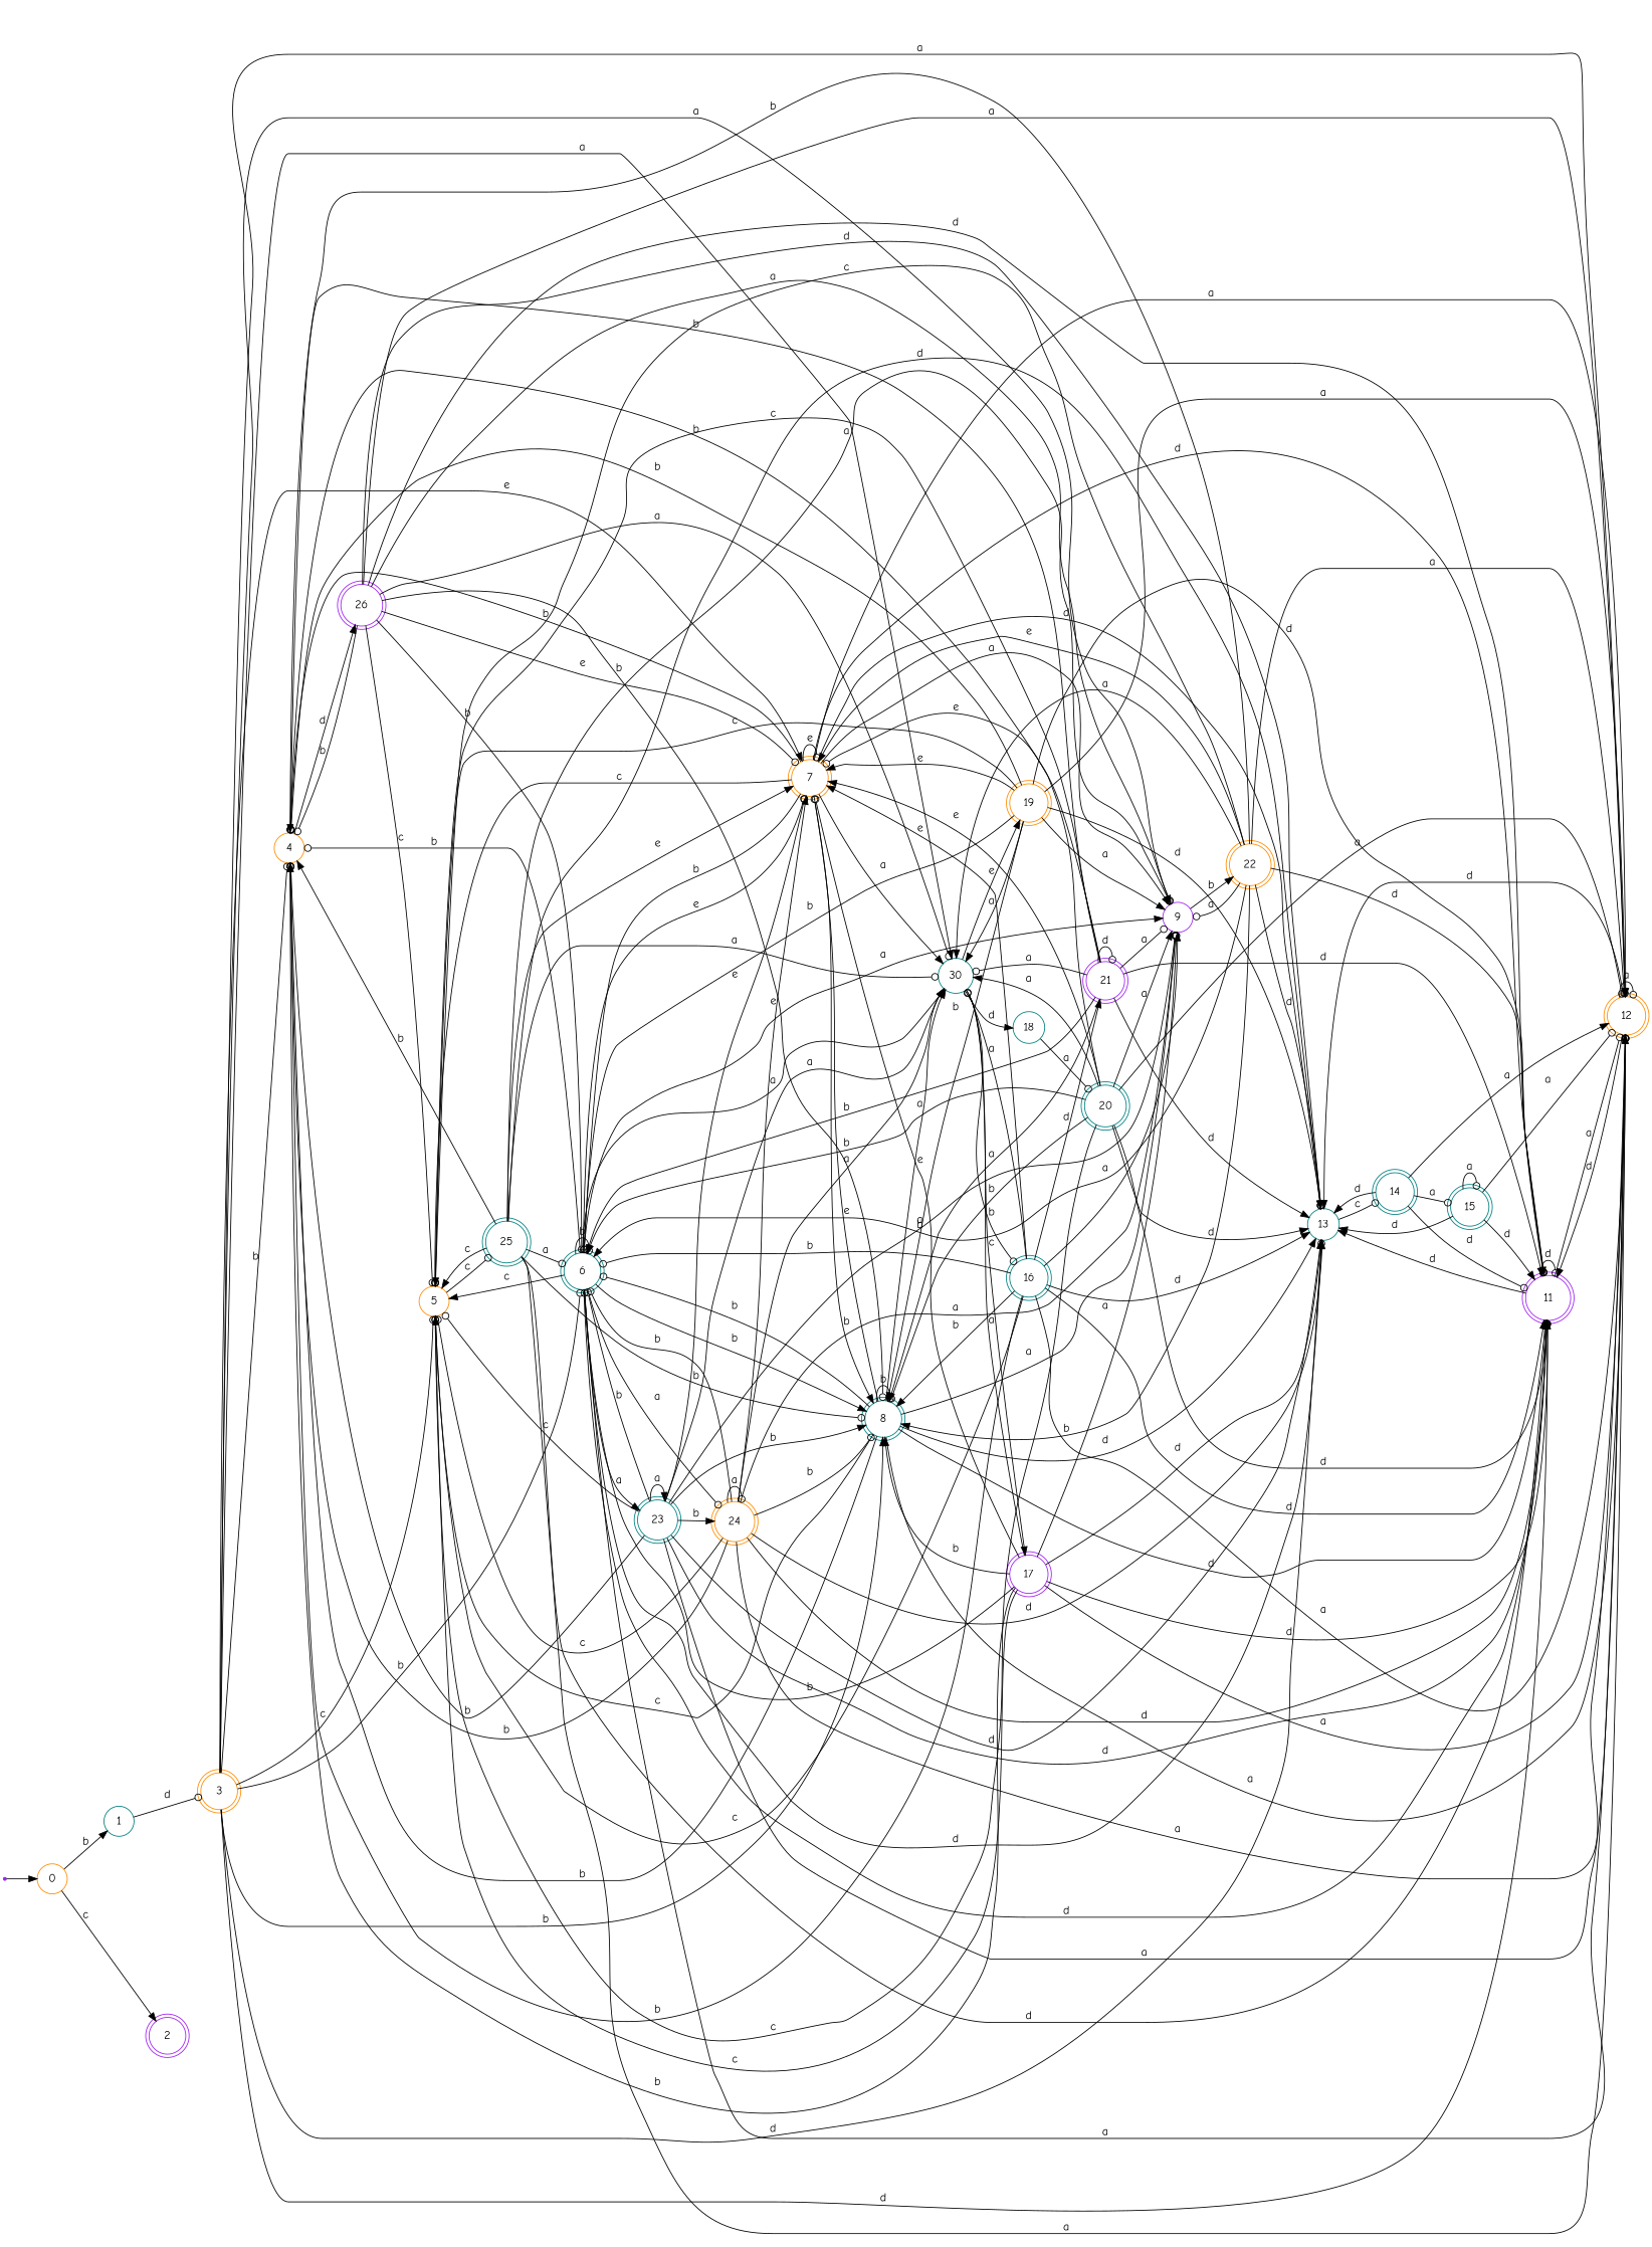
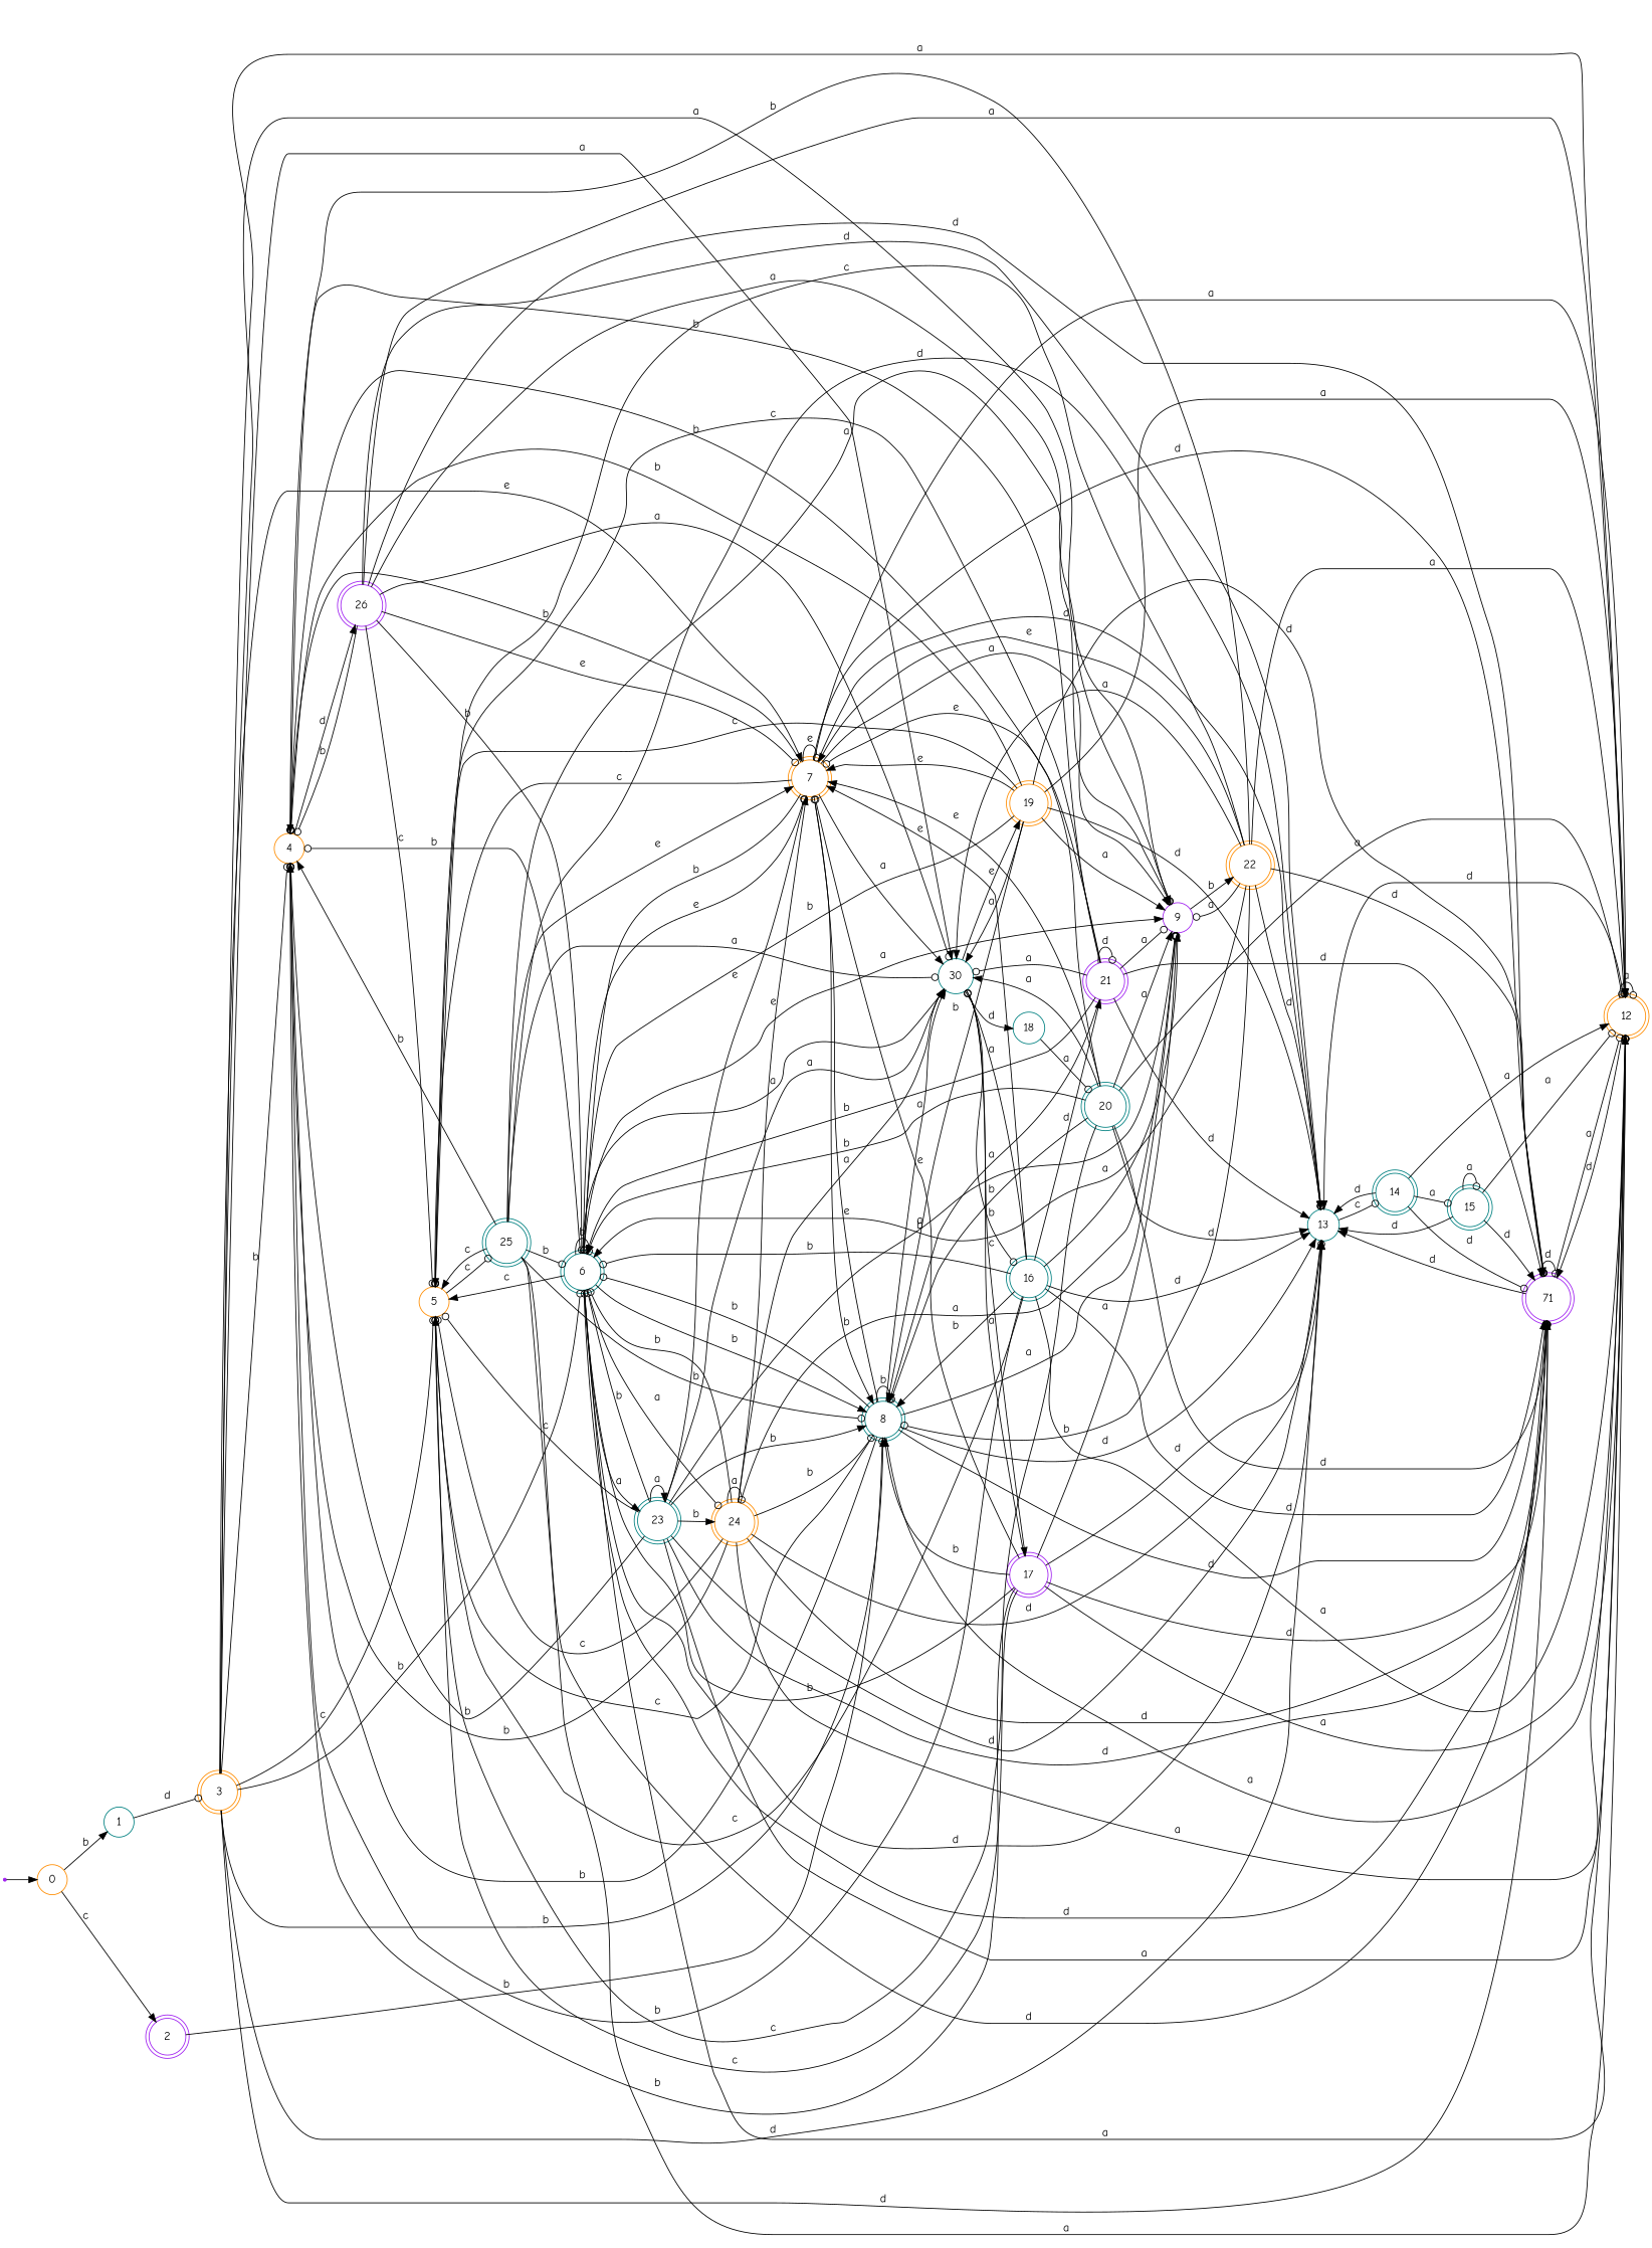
  digraph {
    fontname="Comic Neue"
    rankdir=LR
    node [color=teal fontname="Comic Neue" shape=doublecircle]
    edge [arrowhead=odot fontname="Comic Neue"]
    dummy0 [color=purple shape=point]
    0 [color=darkorange shape=circle]
    1 [shape=circle]
    2 [color=purple]
    3 [color=darkorange]
    4 [color=darkorange shape=circle]
    5 [color=darkorange shape=circle]
    6
    7 [color=darkorange]
    8
    9 [color=purple shape=circle]
    n12 [label=30 shape=circle]
-   11 [color=purple]
+   11 [color=purple label=71]
    12 [color=darkorange]
    13 [shape=circle]
    26 [color=purple]
    25
    23
    24 [color=darkorange]
    22 [color=darkorange]
    16
    17 [color=purple]
    18 [shape=circle]
    19 [color=darkorange]
    14
    21 [color=purple]
    20
    15
    dummy0 -> 0 [arrowhead=normal]
    0 -> 1 [arrowhead=normal label=b]
    0 -> 2 [arrowhead=normal label=c]
    1 -> 3 [label=d]
    3 -> 4 [label=b]
    3 -> 5 [label=c]
    3 -> 6 [label=b]
    3 -> 7 [arrowhead=normal label=e]
    3 -> 8 [arrowhead=normal label=b]
    3 -> 9 [arrowhead=normal label=a]
    3 -> n12 [arrowhead=normal label=a]
    3 -> 11 [label=d]
    3 -> 12 [arrowhead=normal label=a]
    3 -> 13 [label=d]
    4 -> 26 [arrowhead=normal label=d]
    5 -> 25 [label=c]
    6 -> 4 [label=b]
    6 -> 5 [arrowhead=normal label=c]
    6 -> 6 [label=b]
    6 -> 7 [label=e]
    6 -> 8 [arrowhead=normal label=b]
    6 -> 9 [arrowhead=normal label=a]
    6 -> n12 [arrowhead=normal label=a]
    6 -> 11 [label=d]
    6 -> 12 [arrowhead=normal label=a]
    6 -> 13 [arrowhead=normal label=d]
    6 -> 23 [arrowhead=normal label=a]
    6 -> 24 [label=a]
    7 -> 4 [label=b]
    7 -> 5 [label=c]
    7 -> 6 [label=b]
    7 -> 7 [label=e]
    7 -> 8 [arrowhead=normal label=b]
    7 -> 9 [arrowhead=normal label=a]
    7 -> n12 [arrowhead=normal label=a]
    7 -> 11 [label=d]
    7 -> 12 [arrowhead=normal label=a]
    7 -> 13 [arrowhead=normal label=d]
    8 -> 4 [label=b]
    8 -> 5 [arrowhead=normal label=c]
    8 -> 6 [label=b]
    8 -> 7 [label=e]
    8 -> 8 [label=b]
    8 -> 9 [label=a]
    8 -> n12 [arrowhead=normal label=a]
    8 -> 11 [arrowhead=normal label=d]
    8 -> 12 [label=a]
    8 -> 13 [arrowhead=normal label=d]
    9 -> 22 [arrowhead=normal label=b]
    n12 -> 16 [label=b]
    n12 -> 17 [arrowhead=normal label=c]
    n12 -> 18 [arrowhead=normal label=d]
    n12 -> 19 [arrowhead=normal label=e]
    11 -> 11 [label=d]
    11 -> 12 [label=a]
    11 -> 13 [arrowhead=normal label=d]
    12 -> 11 [arrowhead=normal label=d]
    12 -> 12 [label=a]
    12 -> 13 [arrowhead=normal label=d]
    13 -> 14 [label=c]
    26 -> 4 [label=b]
    26 -> 5 [label=c]
    26 -> 6 [label=b]
    26 -> 7 [label=e]
-   26 -> 8 [label=b]
+   2 -> 8 [label=b]
    26 -> 9 [label=a]
    26 -> n12 [label=a]
    26 -> 11 [label=d]
    26 -> 12 [label=a]
    26 -> 13 [label=d]
    25 -> 4 [arrowhead=normal label=b]
    25 -> 5 [arrowhead=normal label=c]
-   25 -> 6 [label=a]
+   25 -> 6 [label=b]
    25 -> 7 [arrowhead=normal label=e]
    25 -> 8 [label=b]
    25 -> 9 [label=a]
    25 -> n12 [label=a]
    25 -> 11 [label=d]
    25 -> 12 [label=a]
    25 -> 13 [arrowhead=normal label=d]
    23 -> 4 [label=b]
    23 -> 5 [label=c]
    23 -> 6 [label=b]
    23 -> 7 [label=e]
    23 -> 8 [arrowhead=normal label=b]
    23 -> 9 [label=a]
    23 -> n12 [arrowhead=normal label=a]
    23 -> 11 [label=d]
    23 -> 12 [arrowhead=normal label=a]
    23 -> 13 [arrowhead=normal label=d]
    23 -> 23 [arrowhead=normal label=a]
    23 -> 24 [arrowhead=normal label=b]
    24 -> 4 [arrowhead=normal label=b]
    24 -> 5 [label=c]
    24 -> 6 [label=b]
    24 -> 7 [arrowhead=normal label=e]
    24 -> 8 [label=b]
    24 -> 9 [label=a]
    24 -> n12 [arrowhead=normal label=a]
    24 -> 11 [label=d]
    24 -> 12 [arrowhead=normal label=a]
    24 -> 13 [arrowhead=normal label=d]
    24 -> 24 [label=a]
    22 -> 4 [arrowhead=normal label=b]
    22 -> 5 [arrowhead=normal label=c]
    22 -> 6 [arrowhead=normal label=b]
    22 -> 7 [arrowhead=normal label=e]
-   22 -> 8 [arrowhead=normal label=b]
+   22 -> 8 [label=b]
    22 -> 9 [label=a]
    22 -> n12 [arrowhead=normal label=a]
    22 -> 11 [arrowhead=normal label=d]
    22 -> 12 [label=a]
    22 -> 13 [label=d]
    16 -> 4 [arrowhead=normal label=b]
    16 -> 5 [arrowhead=normal label=c]
    16 -> 6 [label=b]
    16 -> 7 [arrowhead=normal label=e]
    16 -> 8 [arrowhead=normal label=b]
    16 -> 9 [arrowhead=normal label=a]
    16 -> n12 [label=a]
    16 -> 11 [arrowhead=normal label=d]
    16 -> 12 [label=a]
    16 -> 13 [arrowhead=normal label=d]
    16 -> 21 [arrowhead=normal label=d]
    17 -> 4 [label=b]
    17 -> 5 [label=c]
    17 -> 6 [label=b]
    17 -> 7 [label=e]
    17 -> 8 [arrowhead=normal label=b]
    17 -> 9 [label=a]
    17 -> n12 [label=a]
    17 -> 11 [arrowhead=normal label=d]
    17 -> 12 [label=a]
    17 -> 13 [arrowhead=normal label=d]
    18 -> 20 [label=a]
    19 -> 4 [label=b]
    19 -> 5 [label=c]
    19 -> 6 [label=b]
    19 -> 7 [arrowhead=normal label=e]
    19 -> 8 [arrowhead=normal label=b]
    19 -> 9 [arrowhead=normal label=a]
    19 -> n12 [arrowhead=normal label=a]
    19 -> 11 [label=d]
    19 -> 12 [arrowhead=normal label=a]
    19 -> 13 [label=d]
    14 -> 11 [label=d]
    14 -> 12 [arrowhead=normal label=a]
    14 -> 13 [arrowhead=normal label=d]
    14 -> 15 [label=a]
    21 -> 4 [label=b]
    21 -> 5 [label=c]
    21 -> 6 [arrowhead=normal label=b]
    21 -> 7 [label=e]
    21 -> 8 [arrowhead=normal label=a]
    21 -> 9 [label=a]
    21 -> n12 [label=a]
    21 -> 11 [arrowhead=normal label=d]
    21 -> 13 [arrowhead=normal label=d]
    21 -> 21 [label=d]
    20 -> 4 [label=b]
    20 -> 5 [label=c]
    20 -> 6 [arrowhead=normal label=b]
    20 -> 7 [arrowhead=normal label=e]
    20 -> 8 [label=b]
    20 -> 9 [arrowhead=normal label=a]
    20 -> n12 [arrowhead=normal label=a]
    20 -> 11 [arrowhead=normal label=d]
    20 -> 12 [label=a]
    20 -> 13 [arrowhead=normal label=d]
    15 -> 11 [arrowhead=normal label=d]
    15 -> 12 [label=a]
    15 -> 13 [arrowhead=normal label=d]
    15 -> 15 [label=a]
  }
